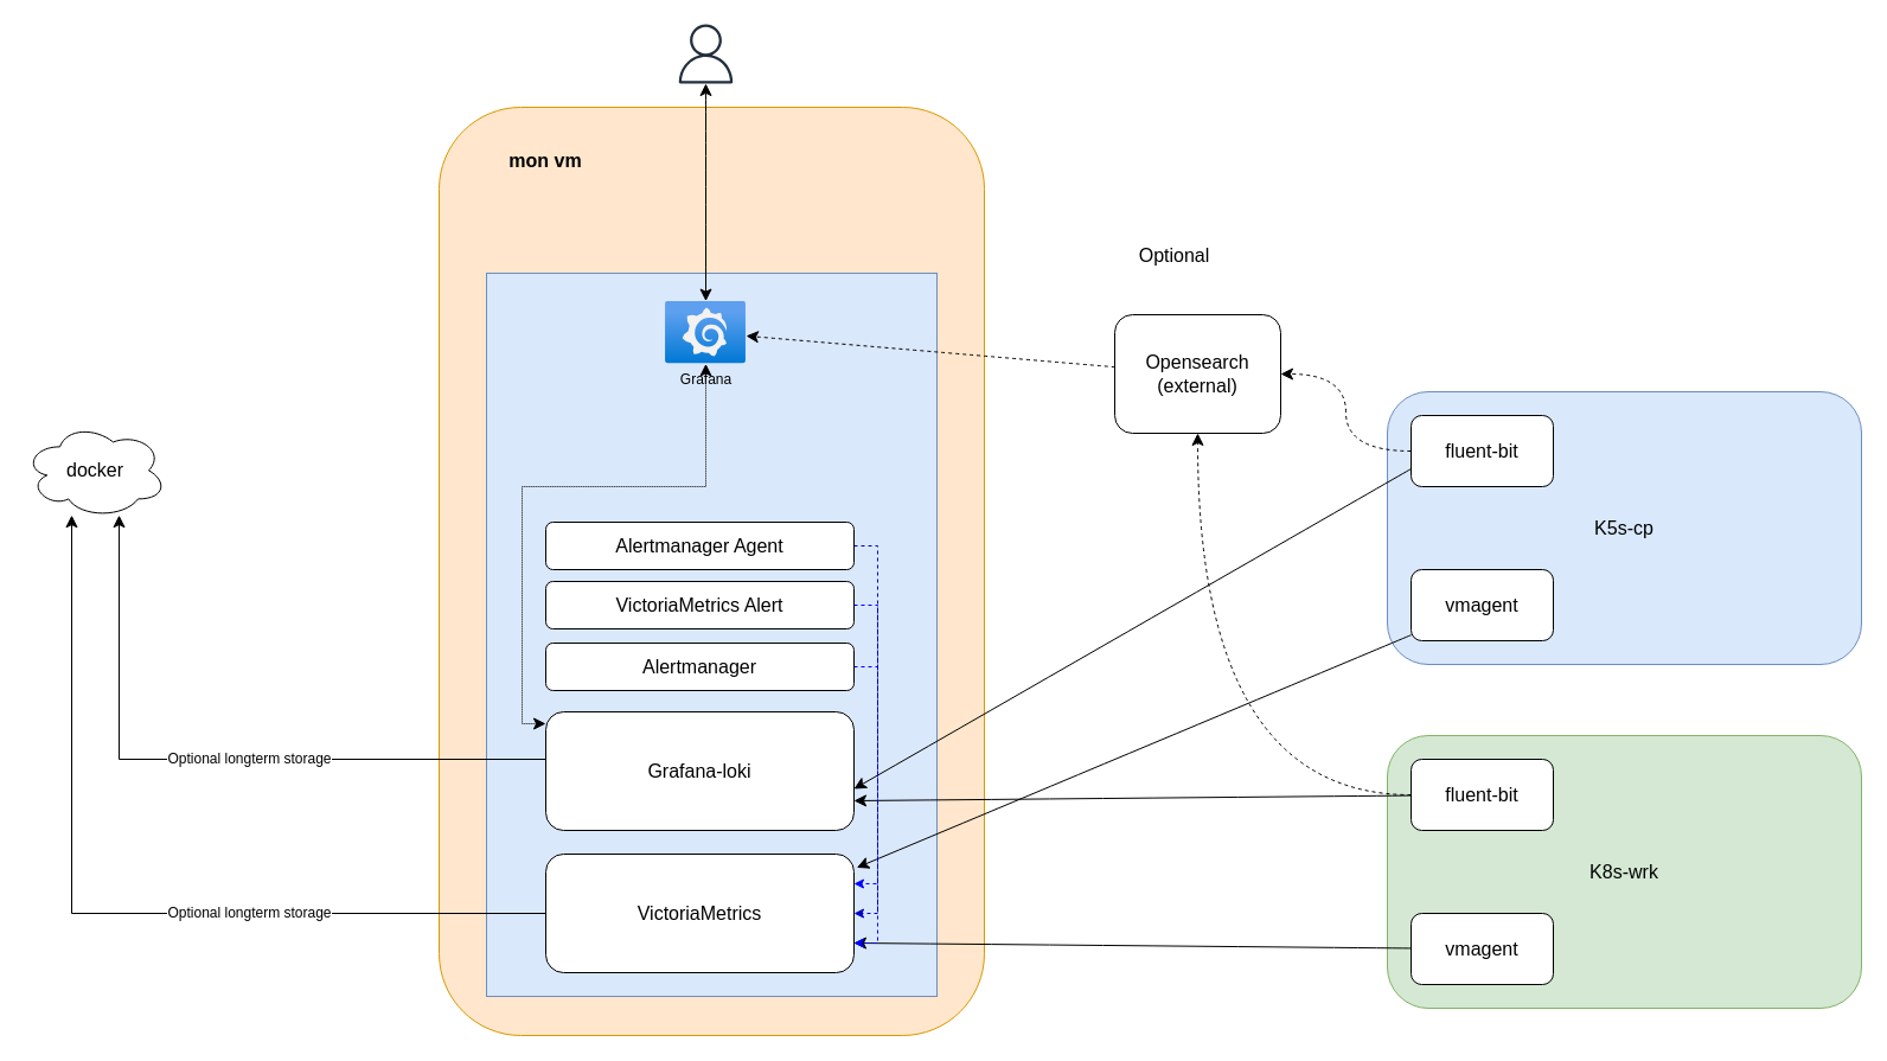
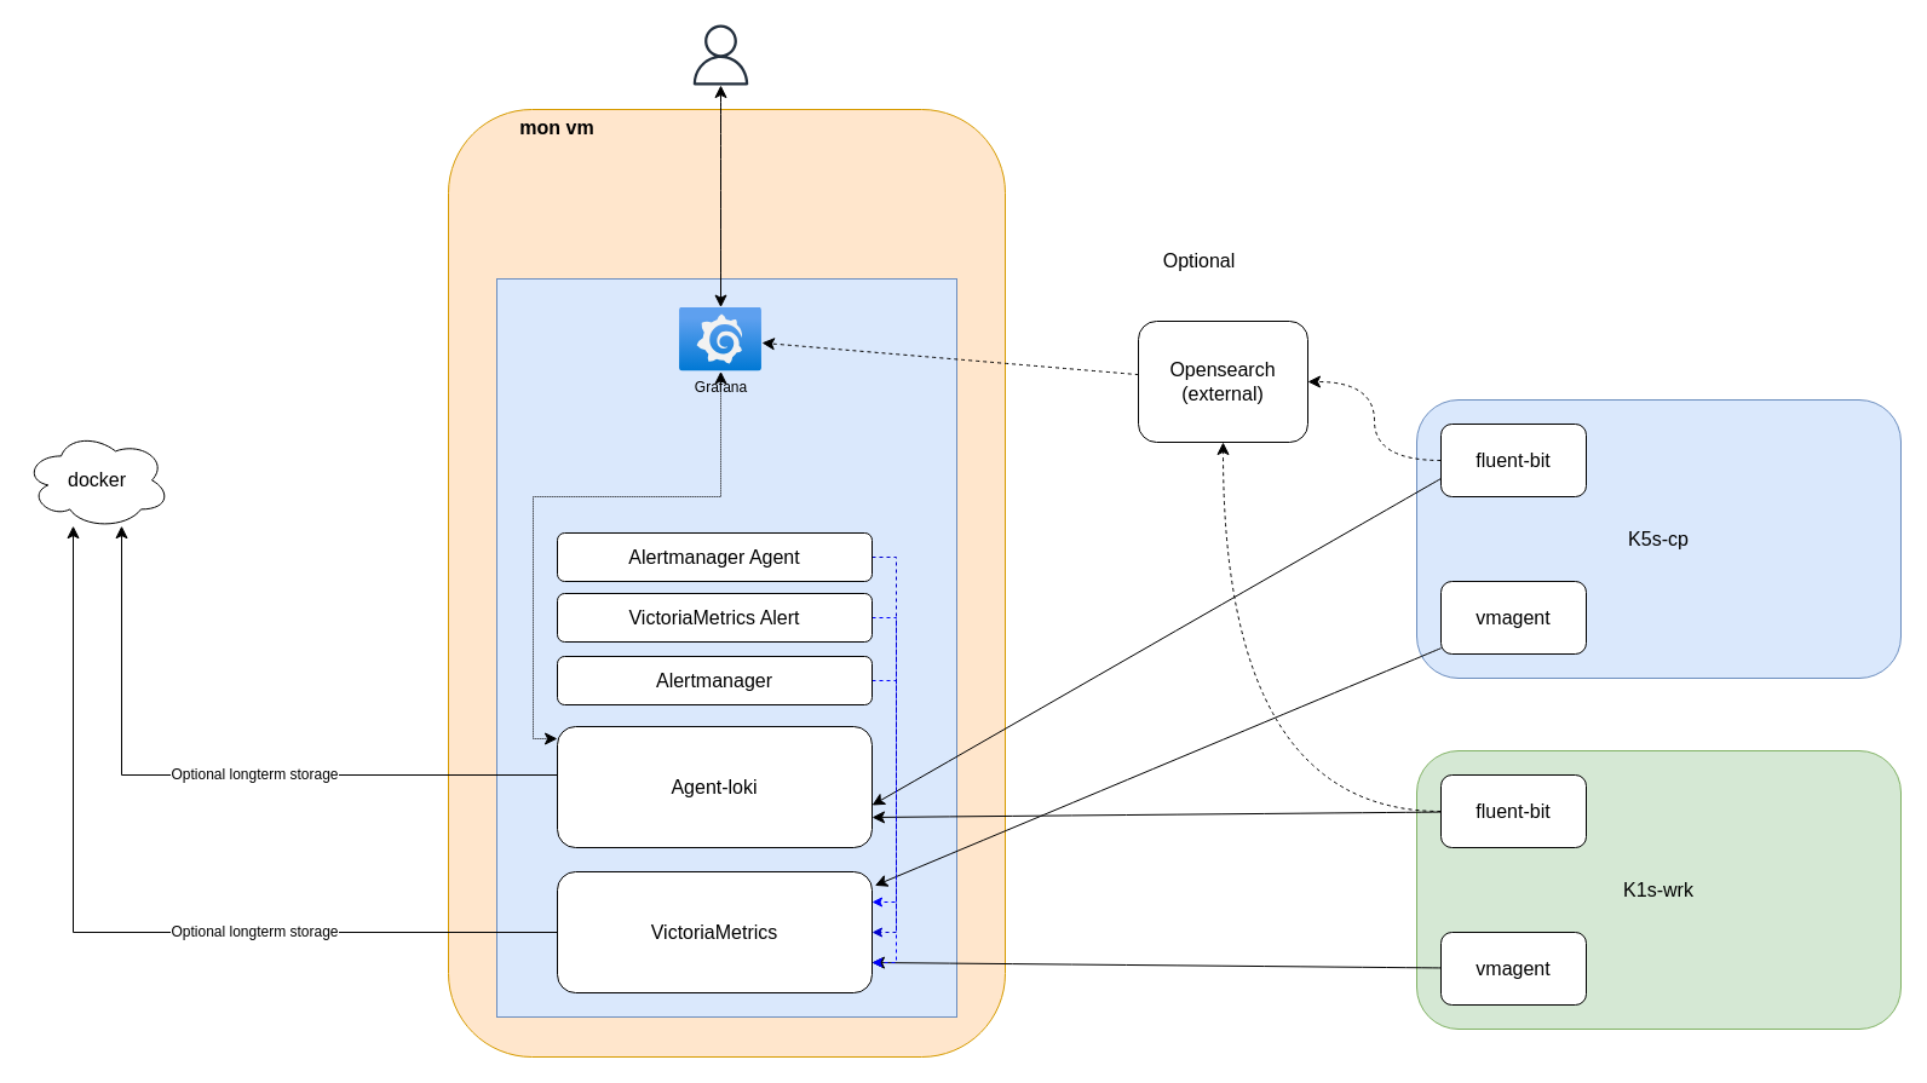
  <mxCell id="0" />
  <mxCell id="1" parent="0" />
  <mxCell id="2" value="" style="rounded=1;whiteSpace=wrap;html=1;fontSize=16;fillColor=#ffe6cc;strokeColor=#d79b00;align=center;" parent="1" vertex="1"><mxGeometry x="370" y="90" width="460" height="783" as="geometry" /></mxCell>
  <mxCell id="3" value="" style="rounded=0;whiteSpace=wrap;html=1;fillColor=#dae8fc;strokeColor=#6c8ebf;" parent="1" vertex="1"><mxGeometry x="410" y="230" width="380" height="610" as="geometry" /></mxCell>
  <mxCell id="4" value="K5s-cp" style="rounded=1;whiteSpace=wrap;html=1;fontSize=16;fillColor=#dae8fc;strokeColor=#6c8ebf;" parent="1" vertex="1"><mxGeometry x="1170" y="330" width="400" height="230" as="geometry" /></mxCell>
  <mxCell id="5" style="edgeStyle=orthogonalEdgeStyle;rounded=0;orthogonalLoop=1;jettySize=auto;html=1;fontSize=12;startSize=8;endSize=8;curved=1;dashed=1;" parent="1" source="6" target="26" edge="1"><mxGeometry relative="1" as="geometry" /></mxCell>
  <mxCell id="6" value="fluent-bit" style="rounded=1;whiteSpace=wrap;html=1;fontSize=16;" parent="1" vertex="1"><mxGeometry x="1190" y="350" width="120" height="60" as="geometry" /></mxCell>
  <mxCell id="7" value="vmagent" style="rounded=1;whiteSpace=wrap;html=1;fontSize=16;" parent="1" vertex="1"><mxGeometry x="1190" y="480" width="120" height="60" as="geometry" /></mxCell>
- <mxCell id="8" value="K8s-wrk" style="rounded=1;whiteSpace=wrap;html=1;fontSize=16;fillColor=#d5e8d4;strokeColor=#82b366;" parent="1" vertex="1"><mxGeometry x="1170" y="620" width="400" height="230" as="geometry" /></mxCell>
+ <mxCell id="8" value="K1s-wrk" style="rounded=1;whiteSpace=wrap;html=1;fontSize=16;fillColor=#d5e8d4;strokeColor=#82b366;" parent="1" vertex="1"><mxGeometry x="1170" y="620" width="400" height="230" as="geometry" /></mxCell>
  <mxCell id="9" style="edgeStyle=orthogonalEdgeStyle;rounded=0;orthogonalLoop=1;jettySize=auto;html=1;fontSize=12;startSize=8;endSize=8;curved=1;dashed=1;" parent="1" source="10" target="26" edge="1"><mxGeometry relative="1" as="geometry" /></mxCell>
  <mxCell id="10" value="fluent-bit" style="rounded=1;whiteSpace=wrap;html=1;fontSize=16;" parent="1" vertex="1"><mxGeometry x="1190" y="640" width="120" height="60" as="geometry" /></mxCell>
  <mxCell id="11" value="vmagent" style="rounded=1;whiteSpace=wrap;html=1;fontSize=16;" parent="1" vertex="1"><mxGeometry x="1190" y="770" width="120" height="60" as="geometry" /></mxCell>
  <mxCell id="12" value="Optional longterm storage" style="edgeStyle=orthogonalEdgeStyle;rounded=0;orthogonalLoop=1;jettySize=auto;html=1;fontSize=12;startSize=8;endSize=8;" parent="1" source="13" target="22" edge="1"><mxGeometry x="-0.321" relative="1" as="geometry"><Array as="points"><mxPoint x="60" y="770" /></Array><mxPoint as="offset" /></mxGeometry></mxCell>
  <mxCell id="13" value="VictoriaMetrics" style="rounded=1;whiteSpace=wrap;html=1;fontSize=16;" parent="1" vertex="1"><mxGeometry x="460" y="720" width="260" height="100" as="geometry" /></mxCell>
  <mxCell id="14" style="edgeStyle=none;curved=1;rounded=0;orthogonalLoop=1;jettySize=auto;html=1;entryX=1.009;entryY=0.114;entryDx=0;entryDy=0;fontSize=12;startSize=8;endSize=8;entryPerimeter=0;" parent="1" source="7" target="13" edge="1"><mxGeometry relative="1" as="geometry" /></mxCell>
  <mxCell id="15" style="edgeStyle=none;curved=1;rounded=0;orthogonalLoop=1;jettySize=auto;html=1;entryX=1;entryY=0.75;entryDx=0;entryDy=0;fontSize=12;startSize=8;endSize=8;" parent="1" source="11" target="13" edge="1"><mxGeometry relative="1" as="geometry" /></mxCell>
  <mxCell id="16" value="Optional longterm storage" style="edgeStyle=orthogonalEdgeStyle;rounded=0;orthogonalLoop=1;jettySize=auto;html=1;fontSize=12;startSize=8;endSize=8;" parent="1" source="18" target="22" edge="1"><mxGeometry x="-0.116" relative="1" as="geometry"><Array as="points"><mxPoint x="100" y="640" /></Array><mxPoint as="offset" /></mxGeometry></mxCell>
  <mxCell id="17" style="edgeStyle=orthogonalEdgeStyle;rounded=0;orthogonalLoop=1;jettySize=auto;html=1;fontSize=12;startSize=8;endSize=8;dashed=1;startArrow=classic;startFill=1;dashPattern=1 1;" parent="1" source="18" target="21" edge="1"><mxGeometry relative="1" as="geometry"><Array as="points"><mxPoint x="440" y="610" /><mxPoint x="440" y="410" /><mxPoint x="595" y="410" /></Array></mxGeometry></mxCell>
- <mxCell id="18" value="Grafana-loki" style="rounded=1;whiteSpace=wrap;html=1;fontSize=16;" parent="1" vertex="1"><mxGeometry x="460" y="600" width="260" height="100" as="geometry" /></mxCell>
+ <mxCell id="18" value="Agent-loki" style="rounded=1;whiteSpace=wrap;html=1;fontSize=16;" parent="1" vertex="1"><mxGeometry x="460" y="600" width="260" height="100" as="geometry" /></mxCell>
  <mxCell id="19" style="edgeStyle=none;curved=1;rounded=0;orthogonalLoop=1;jettySize=auto;html=1;entryX=1;entryY=0.25;entryDx=0;entryDy=0;fontSize=12;startSize=8;endSize=8;exitX=0;exitY=0.75;exitDx=0;exitDy=0;" parent="1" source="6" edge="1"><mxGeometry relative="1" as="geometry"><mxPoint x="1190" y="447.736" as="sourcePoint" /><mxPoint x="720" y="665" as="targetPoint" /></mxGeometry></mxCell>
  <mxCell id="20" style="edgeStyle=none;curved=1;rounded=0;orthogonalLoop=1;jettySize=auto;html=1;entryX=1;entryY=0.75;entryDx=0;entryDy=0;fontSize=12;startSize=8;endSize=8;" parent="1" source="10" target="18" edge="1"><mxGeometry relative="1" as="geometry" /></mxCell>
  <mxCell id="21" value="Grafana" style="image;aspect=fixed;html=1;points=[];align=center;fontSize=12;image=img/lib/azure2/other/Grafana.svg;imageBorder=none;labelBackgroundColor=none;" parent="1" vertex="1"><mxGeometry x="561" y="253.6" width="68" height="52.8" as="geometry" /></mxCell>
  <mxCell id="22" value="docker" style="ellipse;shape=cloud;whiteSpace=wrap;html=1;fontSize=16;" parent="1" vertex="1"><mxGeometry x="20" y="356.4" width="120" height="80" as="geometry" /></mxCell>
  <mxCell id="23" style="edgeStyle=none;curved=1;rounded=0;orthogonalLoop=1;jettySize=auto;html=1;fontSize=12;startSize=8;endSize=8;startArrow=classic;startFill=1;" parent="1" source="24" target="21" edge="1"><mxGeometry relative="1" as="geometry" /></mxCell>
  <mxCell id="24" value="" style="sketch=0;outlineConnect=0;fontColor=#232F3E;gradientColor=none;fillColor=#232F3D;strokeColor=none;dashed=0;verticalLabelPosition=bottom;verticalAlign=top;align=center;html=1;fontSize=12;fontStyle=0;aspect=fixed;pointerEvents=1;shape=mxgraph.aws4.user;" parent="1" vertex="1"><mxGeometry x="570" y="20" width="50" height="50" as="geometry" /></mxCell>
  <mxCell id="25" style="edgeStyle=none;curved=1;rounded=0;orthogonalLoop=1;jettySize=auto;html=1;fontSize=12;startSize=8;endSize=8;dashed=1;" parent="1" source="26" target="21" edge="1"><mxGeometry relative="1" as="geometry" /></mxCell>
  <mxCell id="26" value="Opensearch&lt;br&gt;(external)" style="rounded=1;whiteSpace=wrap;html=1;fontSize=16;" parent="1" vertex="1"><mxGeometry x="940" y="265" width="140" height="100" as="geometry" /></mxCell>
- <mxCell id="27" value="&lt;b&gt;mon vm&lt;/b&gt;" style="text;html=1;strokeColor=none;fillColor=none;align=center;verticalAlign=middle;whiteSpace=wrap;rounded=0;fontSize=16;" parent="1" vertex="1"><mxGeometry x="420" y="120" width="80" height="30" as="geometry" /></mxCell>
+ <mxCell id="27" value="&lt;b&gt;mon vm&lt;/b&gt;" style="text;html=1;strokeColor=none;fillColor=none;align=center;verticalAlign=middle;whiteSpace=wrap;rounded=0;fontSize=16;" parent="1" vertex="1"><mxGeometry x="420" y="90" width="80" height="30" as="geometry" /></mxCell>
  <mxCell id="28" value="Optional" style="text;html=1;align=center;verticalAlign=middle;resizable=0;points=[];autosize=1;strokeColor=none;fillColor=none;fontSize=16;" parent="1" vertex="1"><mxGeometry x="950" y="200" width="80" height="30" as="geometry" /></mxCell>
  <mxCell id="29" style="edgeStyle=orthogonalEdgeStyle;rounded=0;orthogonalLoop=1;jettySize=auto;html=1;exitX=1;exitY=0.5;exitDx=0;exitDy=0;entryX=1;entryY=0.75;entryDx=0;entryDy=0;strokeColor=#0000FF;dashed=1;" parent="1" source="30" target="13" edge="1"><mxGeometry relative="1" as="geometry" /></mxCell>
  <mxCell id="30" value="VictoriaMetrics Alert" style="rounded=1;whiteSpace=wrap;html=1;fontSize=16;" parent="1" vertex="1"><mxGeometry x="460" y="490" width="260" height="40" as="geometry" /></mxCell>
  <mxCell id="31" style="edgeStyle=orthogonalEdgeStyle;rounded=0;orthogonalLoop=1;jettySize=auto;html=1;exitX=1;exitY=0.5;exitDx=0;exitDy=0;entryX=1;entryY=0.25;entryDx=0;entryDy=0;strokeColor=#0000FF;dashed=1;" parent="1" source="32" target="13" edge="1"><mxGeometry relative="1" as="geometry" /></mxCell>
  <mxCell id="32" value="Alertmanager" style="rounded=1;whiteSpace=wrap;html=1;fontSize=16;" parent="1" vertex="1"><mxGeometry x="460" y="542" width="260" height="40" as="geometry" /></mxCell>
  <mxCell id="33" style="edgeStyle=orthogonalEdgeStyle;rounded=0;orthogonalLoop=1;jettySize=auto;html=1;exitX=1;exitY=0.5;exitDx=0;exitDy=0;entryX=1;entryY=0.5;entryDx=0;entryDy=0;strokeColor=#0000CC;dashed=1;" parent="1" source="34" target="13" edge="1"><mxGeometry relative="1" as="geometry" /></mxCell>
  <mxCell id="34" value="Alertmanager Agent" style="rounded=1;whiteSpace=wrap;html=1;fontSize=16;" parent="1" vertex="1"><mxGeometry x="460" y="440" width="260" height="40" as="geometry" /></mxCell>
